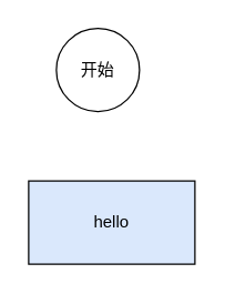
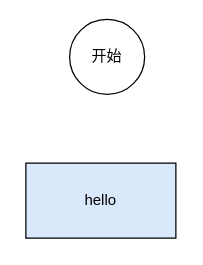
  <mxCell id="0" />
  <mxCell id="1" parent="0" />
  <mxCell id="2" value="hello" style="rounded=0;whiteSpace=wrap;html=1;fillColor=#dae8fc;" parent="1" vertex="1"><mxGeometry x="20" y="130" width="120" height="60" as="geometry" /></mxCell>
- <mxCell id="3" value="开始" style="ellipse;whiteSpace=wrap;html=1;aspect=fixed;" parent="1" vertex="1"><mxGeometry x="40" y="20" width="60" height="60" as="geometry" /></mxCell>
+ <mxCell id="3" value="开始" style="ellipse;whiteSpace=wrap;html=1;aspect=fixed;" parent="1" vertex="1"><mxGeometry x="55" y="15" width="60" height="60" as="geometry" /></mxCell>
